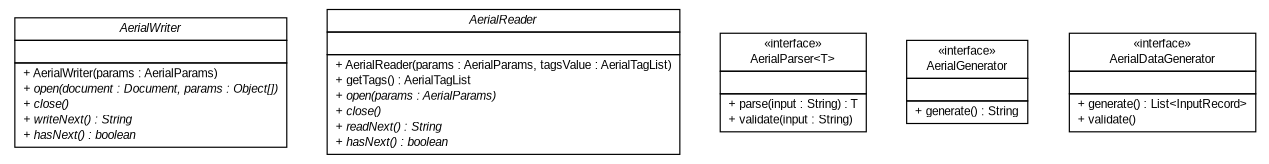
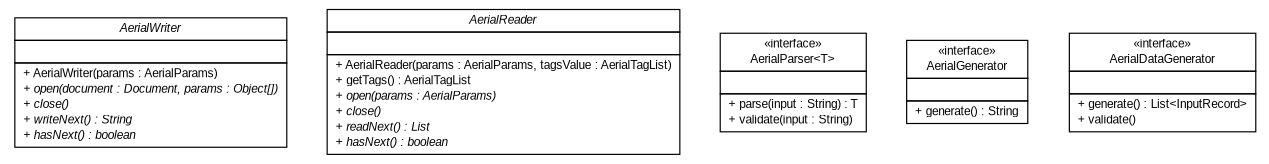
  digraph {
    nodesep=0.25
    ranksep=0.5
    node [fontcolor=black fontname=arial fontsize=10.0 shape=plaintext]
    n1 [label=<<table title="com.github.mkolisnyk.aerial.AerialWriter" border="0" cellborder="1" cellspacing="0" cellpadding="2" port="p" href="./AerialWriter.html"> 		<tr><td><table border="0" cellspacing="0" cellpadding="1"> <tr><td align="center" balign="center"><font face="arial italic"> AerialWriter </font></td></tr> 		</table></td></tr> 		<tr><td><table border="0" cellspacing="0" cellpadding="1"> <tr><td align="left" balign="left">  </td></tr> 		</table></td></tr> 		<tr><td><table border="0" cellspacing="0" cellpadding="1"> <tr><td align="left" balign="left"> + AerialWriter(params : AerialParams) </td></tr> <tr><td align="left" balign="left"><font face="arial italic" point-size="10.0"> + open(document : Document, params : Object[]) </font></td></tr> <tr><td align="left" balign="left"><font face="arial italic" point-size="10.0"> + close() </font></td></tr> <tr><td align="left" balign="left"><font face="arial italic" point-size="10.0"> + writeNext() : String </font></td></tr> <tr><td align="left" balign="left"><font face="arial italic" point-size="10.0"> + hasNext() : boolean </font></td></tr> 		</table></td></tr> 		</table>>]
-   n2 [label=<<table title="com.github.mkolisnyk.aerial.AerialReader" border="0" cellborder="1" cellspacing="0" cellpadding="2" port="p" href="./AerialReader.html"> 		<tr><td><table border="0" cellspacing="0" cellpadding="1"> <tr><td align="center" balign="center"><font face="arial italic"> AerialReader </font></td></tr> 		</table></td></tr> 		<tr><td><table border="0" cellspacing="0" cellpadding="1"> <tr><td align="left" balign="left">  </td></tr> 		</table></td></tr> 		<tr><td><table border="0" cellspacing="0" cellpadding="1"> <tr><td align="left" balign="left"> + AerialReader(params : AerialParams, tagsValue : AerialTagList) </td></tr> <tr><td align="left" balign="left"> + getTags() : AerialTagList </td></tr> <tr><td align="left" balign="left"><font face="arial italic" point-size="10.0"> + open(params : AerialParams) </font></td></tr> <tr><td align="left" balign="left"><font face="arial italic" point-size="10.0"> + close() </font></td></tr> <tr><td align="left" balign="left"><font face="arial italic" point-size="10.0"> + readNext() : String </font></td></tr> <tr><td align="left" balign="left"><font face="arial italic" point-size="10.0"> + hasNext() : boolean </font></td></tr> 		</table></td></tr> 		</table>>]
+   n2 [label=<<table title="com.github.mkolisnyk.aerial.AerialReader" border="0" cellborder="1" cellspacing="0" cellpadding="2" port="p" href="./AerialReader.html"> 		<tr><td><table border="0" cellspacing="0" cellpadding="1"> <tr><td align="center" balign="center"><font face="arial italic"> AerialReader </font></td></tr> 		</table></td></tr> 		<tr><td><table border="0" cellspacing="0" cellpadding="1"> <tr><td align="left" balign="left">  </td></tr> 		</table></td></tr> 		<tr><td><table border="0" cellspacing="0" cellpadding="1"> <tr><td align="left" balign="left"> + AerialReader(params : AerialParams, tagsValue : AerialTagList) </td></tr> <tr><td align="left" balign="left"> + getTags() : AerialTagList </td></tr> <tr><td align="left" balign="left"><font face="arial italic" point-size="10.0"> + open(params : AerialParams) </font></td></tr> <tr><td align="left" balign="left"><font face="arial italic" point-size="10.0"> + close() </font></td></tr> <tr><td align="left" balign="left"><font face="arial italic" point-size="10.0"> + readNext() : List </font></td></tr> <tr><td align="left" balign="left"><font face="arial italic" point-size="10.0"> + hasNext() : boolean </font></td></tr> 		</table></td></tr> 		</table>>]
    n3 [label=<<table title="com.github.mkolisnyk.aerial.AerialParser" border="0" cellborder="1" cellspacing="0" cellpadding="2" port="p" href="./AerialParser.html"> 		<tr><td><table border="0" cellspacing="0" cellpadding="1"> <tr><td align="center" balign="center"> &#171;interface&#187; </td></tr> <tr><td align="center" balign="center"> AerialParser&lt;T&gt; </td></tr> 		</table></td></tr> 		<tr><td><table border="0" cellspacing="0" cellpadding="1"> <tr><td align="left" balign="left">  </td></tr> 		</table></td></tr> 		<tr><td><table border="0" cellspacing="0" cellpadding="1"> <tr><td align="left" balign="left"> + parse(input : String) : T </td></tr> <tr><td align="left" balign="left"> + validate(input : String) </td></tr> 		</table></td></tr> 		</table>>]
    n4 [label=<<table title="com.github.mkolisnyk.aerial.AerialGenerator" border="0" cellborder="1" cellspacing="0" cellpadding="2" port="p" href="./AerialGenerator.html"> 		<tr><td><table border="0" cellspacing="0" cellpadding="1"> <tr><td align="center" balign="center"> &#171;interface&#187; </td></tr> <tr><td align="center" balign="center"> AerialGenerator </td></tr> 		</table></td></tr> 		<tr><td><table border="0" cellspacing="0" cellpadding="1"> <tr><td align="left" balign="left">  </td></tr> 		</table></td></tr> 		<tr><td><table border="0" cellspacing="0" cellpadding="1"> <tr><td align="left" balign="left"> + generate() : String </td></tr> 		</table></td></tr> 		</table>>]
    n5 [label=<<table title="com.github.mkolisnyk.aerial.AerialDataGenerator" border="0" cellborder="1" cellspacing="0" cellpadding="2" port="p" href="./AerialDataGenerator.html"> 		<tr><td><table border="0" cellspacing="0" cellpadding="1"> <tr><td align="center" balign="center"> &#171;interface&#187; </td></tr> <tr><td align="center" balign="center"> AerialDataGenerator </td></tr> 		</table></td></tr> 		<tr><td><table border="0" cellspacing="0" cellpadding="1"> <tr><td align="left" balign="left">  </td></tr> 		</table></td></tr> 		<tr><td><table border="0" cellspacing="0" cellpadding="1"> <tr><td align="left" balign="left"> + generate() : List&lt;InputRecord&gt; </td></tr> <tr><td align="left" balign="left"> + validate() </td></tr> 		</table></td></tr> 		</table>>]
  }
